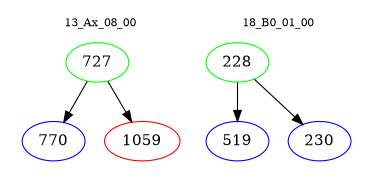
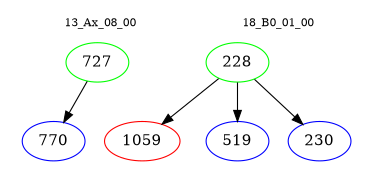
  digraph {
    node [color=blue]
    edge [color=black]
    n1 [color=green label=727]
    n2 [label=770]
    n3 [color=red label=1059]
    n4 [color=green label=228]
    n5 [label=519]
    n6 [label=230]
    subgraph cluster_1 {
      color=white
      fontsize=10
      label="13_Ax_08_00"
      n1
      n2
      n3
    }
    subgraph cluster_2 {
      color=white
      fontsize=10
      label="18_B0_01_00"
      n4
      n5
      n6
    }
    n1 -> n2
-   n1 -> n3
+   n4 -> n3
    n4 -> n5
    n4 -> n6
  }
